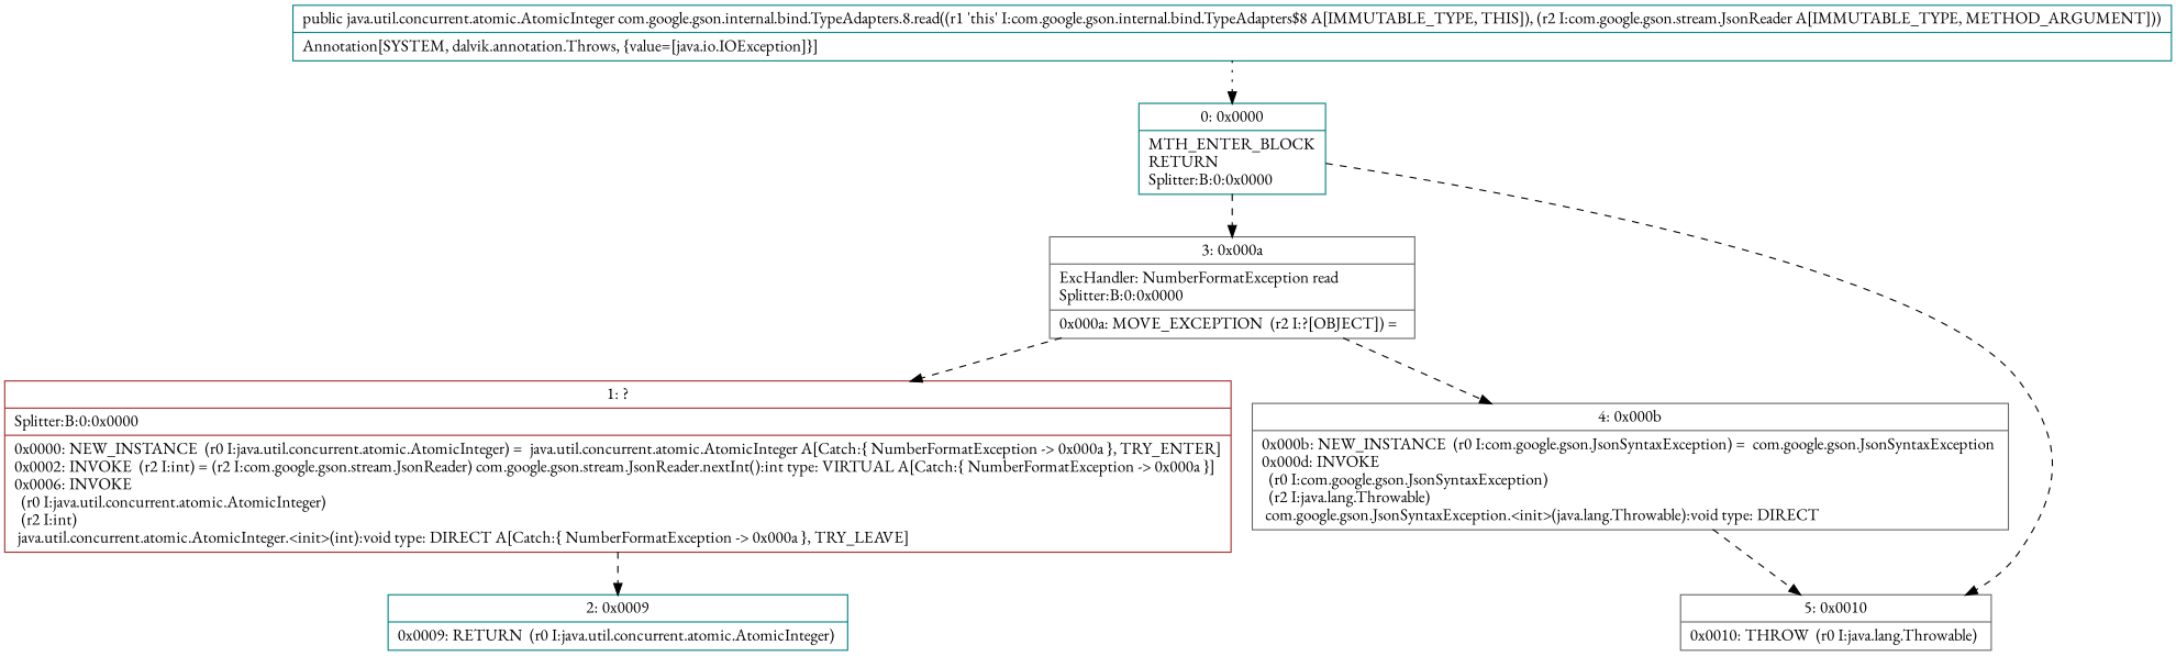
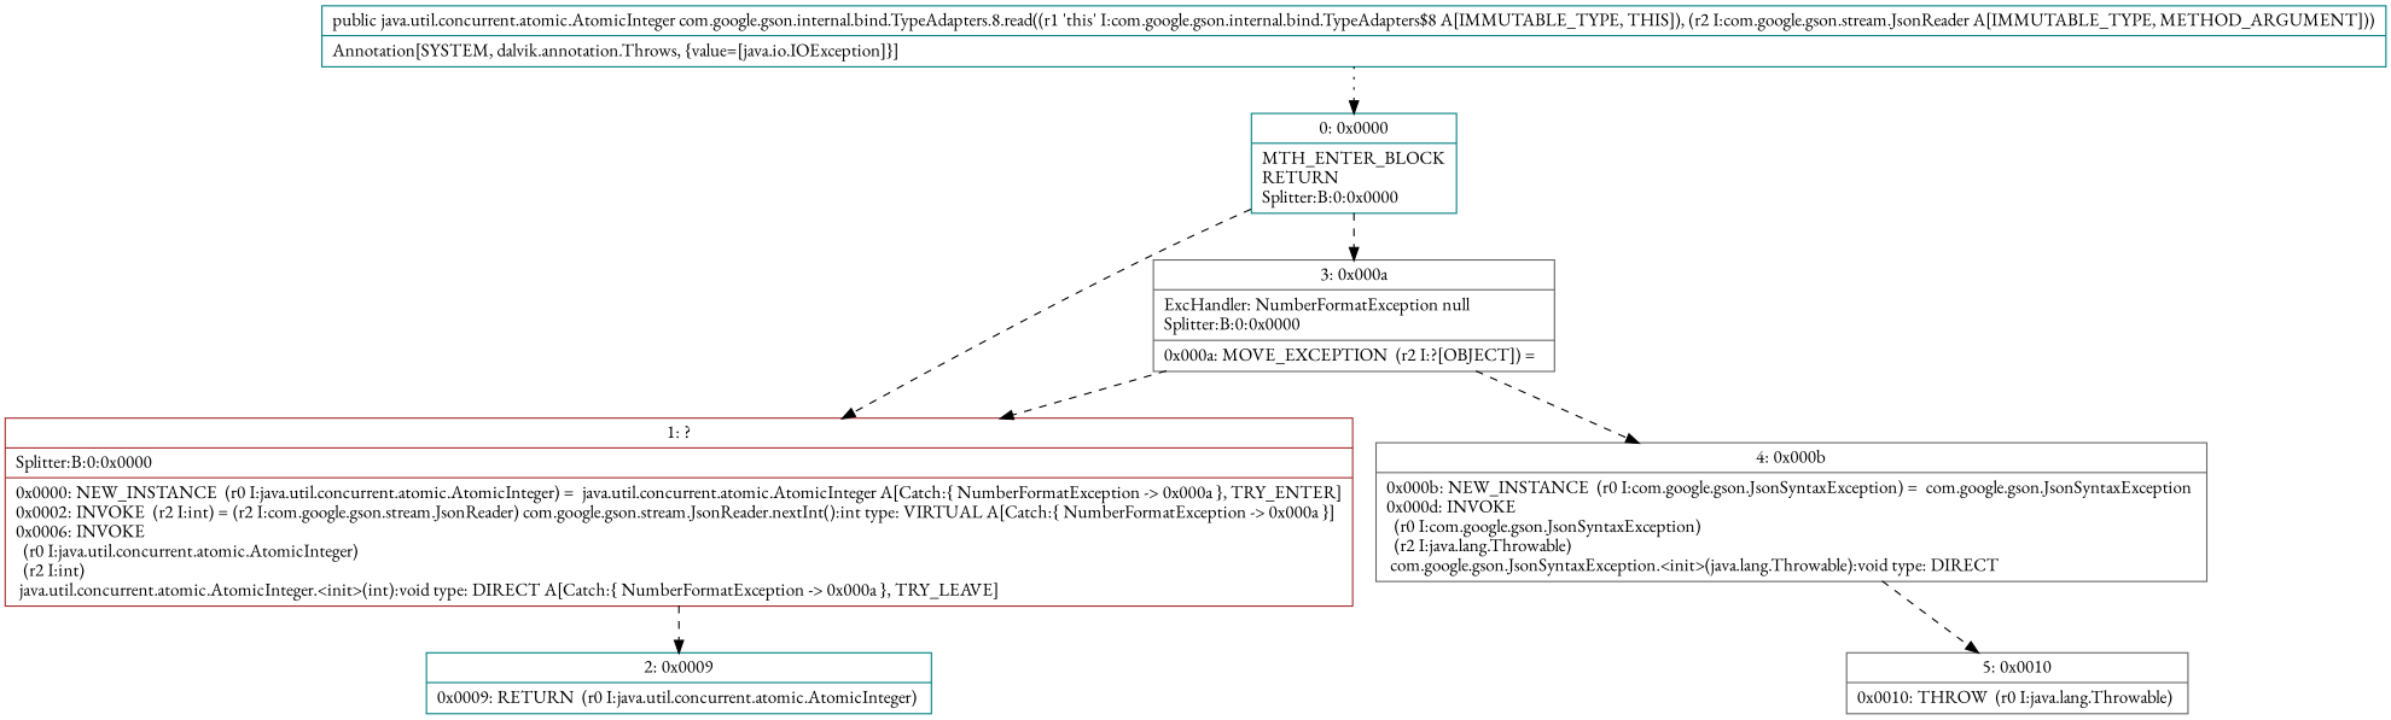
  digraph {
    fontname="EB Garamond"
    node [color=teal fontname="EB Garamond" shape=record]
    edge [fontname="EB Garamond" style=dashed]
    n1 [label="{0\:\ 0x0000|MTH_ENTER_BLOCK\lRETURN\lSplitter:B:0:0x0000\l}"]
    n2 [color=brown label="{1\:\ ?|Splitter:B:0:0x0000\l|0x0000: NEW_INSTANCE  (r0 I:java.util.concurrent.atomic.AtomicInteger) =  java.util.concurrent.atomic.AtomicInteger A[Catch:\{ NumberFormatException \-\> 0x000a \}, TRY_ENTER]\l0x0002: INVOKE  (r2 I:int) = (r2 I:com.google.gson.stream.JsonReader) com.google.gson.stream.JsonReader.nextInt():int type: VIRTUAL A[Catch:\{ NumberFormatException \-\> 0x000a \}]\l0x0006: INVOKE  \l  (r0 I:java.util.concurrent.atomic.AtomicInteger)\l  (r2 I:int)\l java.util.concurrent.atomic.AtomicInteger.\<init\>(int):void type: DIRECT A[Catch:\{ NumberFormatException \-\> 0x000a \}, TRY_LEAVE]\l}"]
-   n3 [color=gray40 label="{3\:\ 0x000a|ExcHandler: NumberFormatException read\lSplitter:B:0:0x0000\l|0x000a: MOVE_EXCEPTION  (r2 I:?[OBJECT]) =  \l}"]
+   n3 [color=gray40 label="{3\:\ 0x000a|ExcHandler: NumberFormatException null\lSplitter:B:0:0x0000\l|0x000a: MOVE_EXCEPTION  (r2 I:?[OBJECT]) =  \l}"]
    n4 [label="{2\:\ 0x0009|0x0009: RETURN  (r0 I:java.util.concurrent.atomic.AtomicInteger) \l}"]
    n5 [color=gray40 label="{4\:\ 0x000b|0x000b: NEW_INSTANCE  (r0 I:com.google.gson.JsonSyntaxException) =  com.google.gson.JsonSyntaxException \l0x000d: INVOKE  \l  (r0 I:com.google.gson.JsonSyntaxException)\l  (r2 I:java.lang.Throwable)\l com.google.gson.JsonSyntaxException.\<init\>(java.lang.Throwable):void type: DIRECT \l}"]
    n6 [color=gray40 label="{5\:\ 0x0010|0x0010: THROW  (r0 I:java.lang.Throwable) \l}"]
    n7 [label="{public java.util.concurrent.atomic.AtomicInteger com.google.gson.internal.bind.TypeAdapters.8.read((r1 'this' I:com.google.gson.internal.bind.TypeAdapters$8 A[IMMUTABLE_TYPE, THIS]), (r2 I:com.google.gson.stream.JsonReader A[IMMUTABLE_TYPE, METHOD_ARGUMENT]))  | Annotation[SYSTEM, dalvik.annotation.Throws, \{value=[java.io.IOException]\}]\l}"]
-   n1 -> n6
+   n1 -> n2
    n1 -> n3
    n2 -> n4
    n3 -> n2
    n3 -> n5
    n5 -> n6
    n7 -> n1 [style=dotted]
  }
